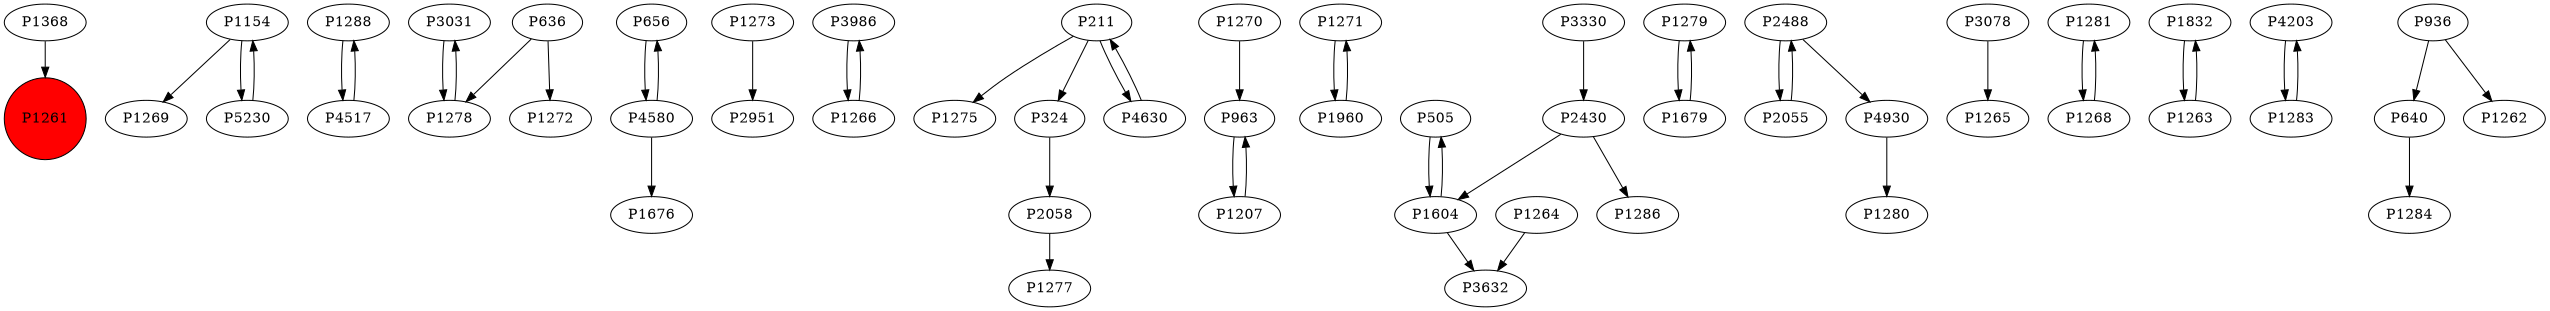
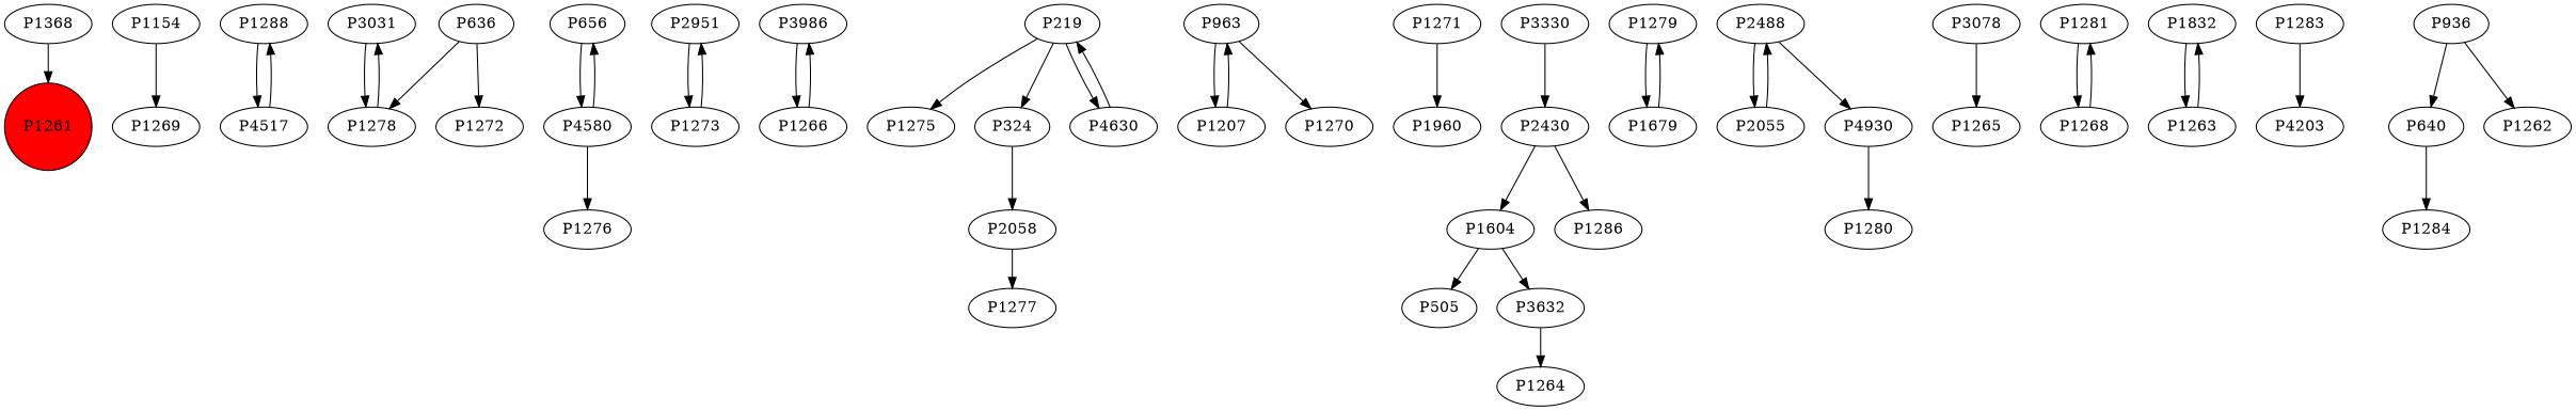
  digraph {
    P1261 [fillcolor=red shape=circle style=filled]
    P1368
    P1154
    P1269
-   P5230
    P1288
    P4517
    P3031
    P1278
    P636
    P1272
    P656
    P4580
-   P1276 [label=P1676]
+   P1276
    P2951
    P1273
    P3986
    P1266
-   P211
+   P211 [label=P219]
    P1275
    P324
    n22 [label=P4630]
    P2058
    P963
    P1207
    P1270
    P1271
    P1960
    P1277
    P505
    P1604
    P3632
    P1264
    P1279
    P1679
    P2430
    P1286
    P3330
    P2488
    P2055
    P4930
    P1280
    P3078
    P1265
    P1281
    P1268
    P1832
    P1263
    P4203
    P1283
    P936
    P640
    P1262
    P1284
    P1368 -> P1261
    P1154 -> P1269
-   P1154 -> P5230
-   P5230 -> P1154
    P1288 -> P4517
    P4517 -> P1288
    P3031 -> P1278
    P1278 -> P3031
    P636 -> P1278
    P636 -> P1272
    P656 -> P4580
    P4580 -> P656
    P4580 -> P1276
+   P2951 -> P1273
    P1273 -> P2951
    P3986 -> P1266
    P1266 -> P3986
    P211 -> P1275
    P211 -> P324
    P211 -> n22
    P324 -> P2058
    n22 -> P211
    P2058 -> P1277
    P963 -> P1207
-   P1270 -> P963
+   P963 -> P1270
    P1207 -> P963
    P1271 -> P1960
-   P1960 -> P1271
-   P505 -> P1604
    P1604 -> P505
    P1604 -> P3632
-   P1264 -> P3632
+   P3632 -> P1264
    P1279 -> P1679
    P1679 -> P1279
    P2430 -> P1604
    P2430 -> P1286
    P3330 -> P2430
    P2488 -> P2055
    P2488 -> P4930
    P2055 -> P2488
    P4930 -> P1280
    P3078 -> P1265
    P1281 -> P1268
    P1268 -> P1281
    P1832 -> P1263
    P1263 -> P1832
-   P4203 -> P1283
    P1283 -> P4203
    P936 -> P640
    P936 -> P1262
    P640 -> P1284
  }
